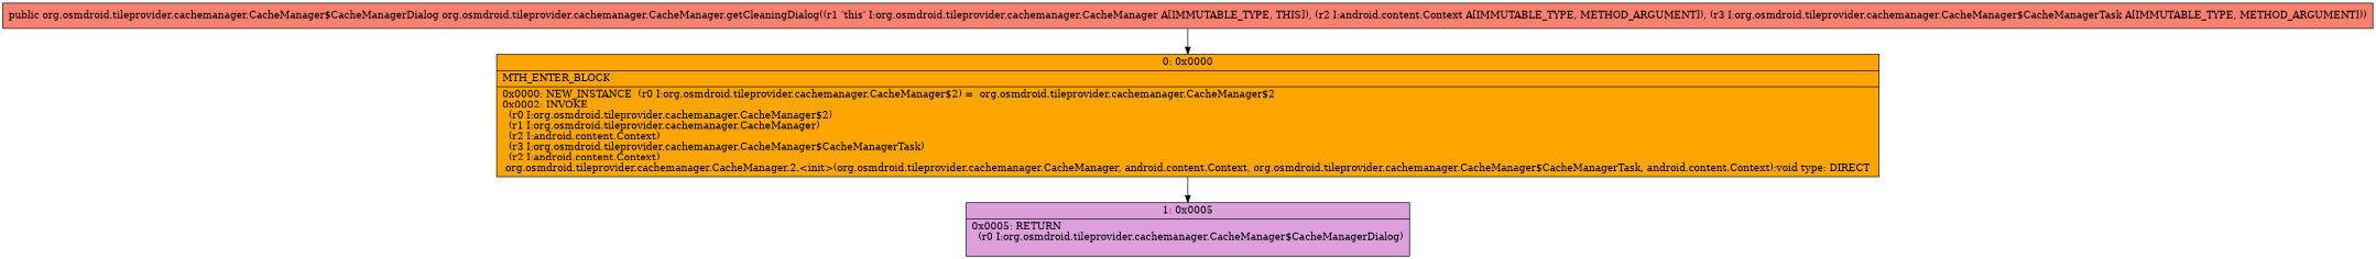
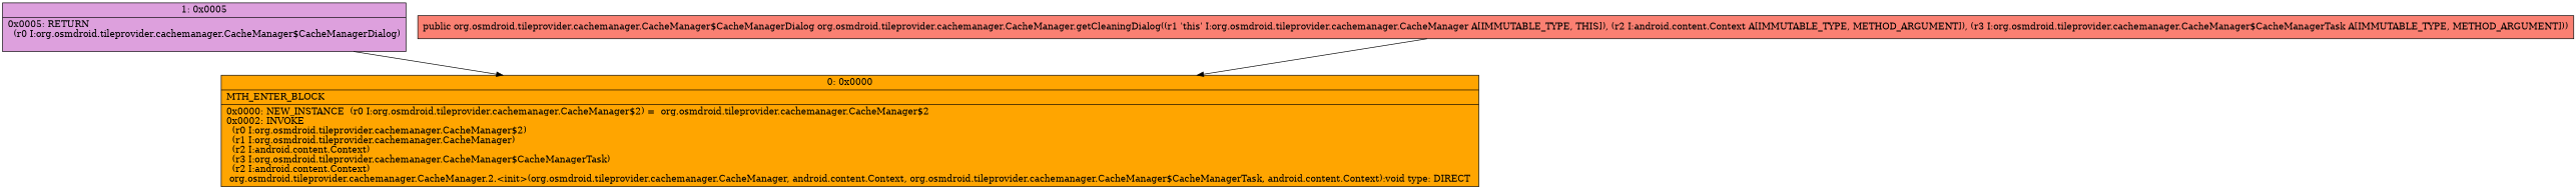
  digraph {
    node [shape=record style=filled]
    n1 [label="{0\:\ 0x0000|MTH_ENTER_BLOCK\l|0x0000: NEW_INSTANCE  (r0 I:org.osmdroid.tileprovider.cachemanager.CacheManager$2) =  org.osmdroid.tileprovider.cachemanager.CacheManager$2 \l0x0002: INVOKE  \l  (r0 I:org.osmdroid.tileprovider.cachemanager.CacheManager$2)\l  (r1 I:org.osmdroid.tileprovider.cachemanager.CacheManager)\l  (r2 I:android.content.Context)\l  (r3 I:org.osmdroid.tileprovider.cachemanager.CacheManager$CacheManagerTask)\l  (r2 I:android.content.Context)\l org.osmdroid.tileprovider.cachemanager.CacheManager.2.\<init\>(org.osmdroid.tileprovider.cachemanager.CacheManager, android.content.Context, org.osmdroid.tileprovider.cachemanager.CacheManager$CacheManagerTask, android.content.Context):void type: DIRECT \l}" fillcolor=orange]
    n2 [label="{1\:\ 0x0005|0x0005: RETURN  \l  (r0 I:org.osmdroid.tileprovider.cachemanager.CacheManager$CacheManagerDialog)\l \l}" fillcolor=plum]
    n3 [label="{public org.osmdroid.tileprovider.cachemanager.CacheManager$CacheManagerDialog org.osmdroid.tileprovider.cachemanager.CacheManager.getCleaningDialog((r1 'this' I:org.osmdroid.tileprovider.cachemanager.CacheManager A[IMMUTABLE_TYPE, THIS]), (r2 I:android.content.Context A[IMMUTABLE_TYPE, METHOD_ARGUMENT]), (r3 I:org.osmdroid.tileprovider.cachemanager.CacheManager$CacheManagerTask A[IMMUTABLE_TYPE, METHOD_ARGUMENT])) }" fillcolor=salmon]
-   n1 -> n2
+   n2 -> n1
    n3 -> n1
  }
